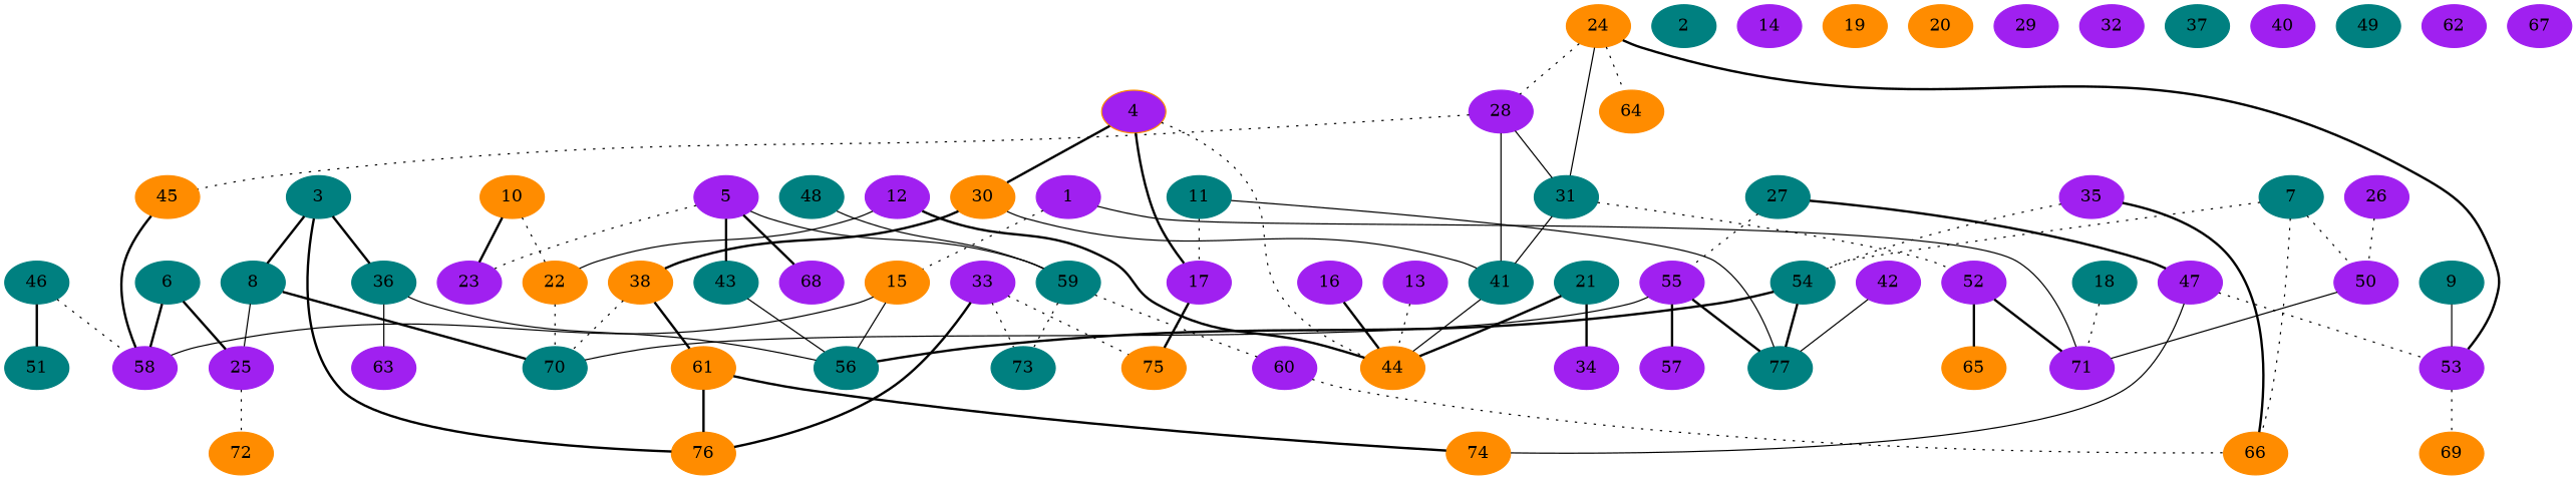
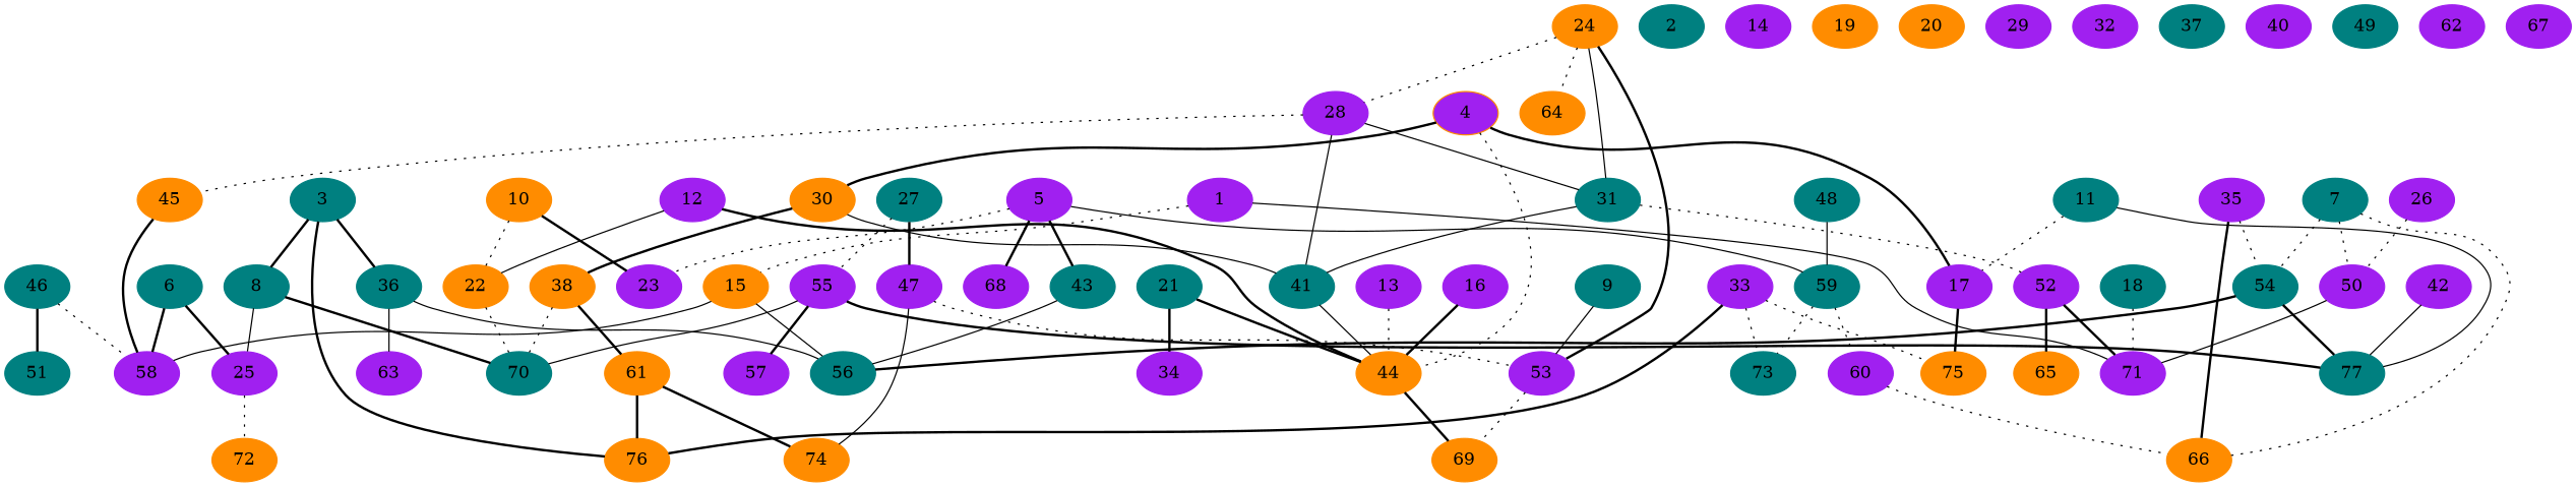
  graph {
    fontname="DejaVu Serif"
    node [color=purple fontname="DejaVu Serif" style=filled]
    edge [fontname="DejaVu Serif" style=bold]
    15 [color=darkorange]
    1
    71
    58
    56 [color=teal]
    2 [color=teal]
    3 [color=teal]
    8 [color=teal]
    36 [color=teal]
    76 [color=darkorange]
    25
    70 [color=teal]
    63
    4 [color=darkorange fillcolor=purple]
    17
    30 [color=darkorange]
    44 [color=darkorange]
    75 [color=darkorange]
    41 [color=teal]
    38 [color=darkorange]
    69 [color=darkorange]
    5
    23
    43 [color=teal]
    59 [color=teal]
    68
    73 [color=teal]
    60
    6 [color=teal]
    72 [color=darkorange]
    7 [color=teal]
    50
    54 [color=teal]
    66 [color=darkorange]
    77 [color=teal]
    9 [color=teal]
    53
    10 [color=darkorange]
    22 [color=darkorange]
    11 [color=teal]
    12
    13
    14
    16
    18 [color=teal]
    19 [color=darkorange]
    20 [color=darkorange]
    21 [color=teal]
    34
    24 [color=darkorange]
    28
    31 [color=teal]
    64 [color=darkorange]
    45 [color=darkorange]
    52
    26
    27 [color=teal]
    47
    55
    74 [color=darkorange]
    57
    29
    61 [color=darkorange]
    65 [color=darkorange]
    32
    33
    35
    37 [color=teal]
    51 [color=teal]
    40
    42
    46 [color=teal]
    48 [color=teal]
    49 [color=teal]
    62
    67
    15 -- 58 [style=solid]
    15 -- 56 [style=solid]
    1 -- 15 [style=dotted]
    1 -- 71 [style=solid]
    3 -- 8
    3 -- 36
    3 -- 76
    8 -- 25 [style=solid]
    8 -- 70
    36 -- 56 [style=solid]
    36 -- 63 [style=solid]
    25 -- 72 [style=dotted]
    4 -- 17
    4 -- 30
    4 -- 44 [style=dotted]
    17 -- 75
    30 -- 41 [style=solid]
    30 -- 38
+   44 -- 69
    41 -- 44 [style=solid]
    38 -- 70 [style=dotted]
    38 -- 61
    5 -- 23 [style=dotted]
    5 -- 43
    5 -- 59 [style=solid]
    5 -- 68
    43 -- 56 [style=solid]
    59 -- 73 [style=dotted]
    59 -- 60 [style=dotted]
    60 -- 66 [style=dotted]
    6 -- 58
    6 -- 25
    7 -- 50 [style=dotted]
    7 -- 54 [style=dotted]
    7 -- 66 [style=dotted]
    50 -- 71 [style=solid]
    54 -- 56
    54 -- 77
    9 -- 53 [style=solid]
    53 -- 69 [style=dotted]
    10 -- 23
    10 -- 22 [style=dotted]
    22 -- 70 [style=dotted]
    11 -- 17 [style=dotted]
    11 -- 77 [style=solid]
    12 -- 44
    12 -- 22 [style=solid]
    13 -- 44 [style=dotted]
    16 -- 44
    18 -- 71 [style=dotted]
    21 -- 44
    21 -- 34
    24 -- 53
    24 -- 28 [style=dotted]
    24 -- 31 [style=solid]
    24 -- 64 [style=dotted]
    28 -- 41 [style=solid]
    28 -- 31 [style=solid]
    28 -- 45 [style=dotted]
    31 -- 41 [style=solid]
    31 -- 52 [style=dotted]
    45 -- 58
    52 -- 71
    52 -- 65
    26 -- 50 [style=dotted]
    27 -- 47
    27 -- 55 [style=dotted]
    47 -- 53 [style=dotted]
    47 -- 74 [style=solid]
    55 -- 70 [style=solid]
    55 -- 77
    55 -- 57
    61 -- 76
    61 -- 74
    33 -- 76
    33 -- 75 [style=dotted]
    33 -- 73 [style=dotted]
    35 -- 54 [style=dotted]
    35 -- 66
    42 -- 77 [style=solid]
    46 -- 58 [style=dotted]
    46 -- 51
    48 -- 59 [style=solid]
  }
